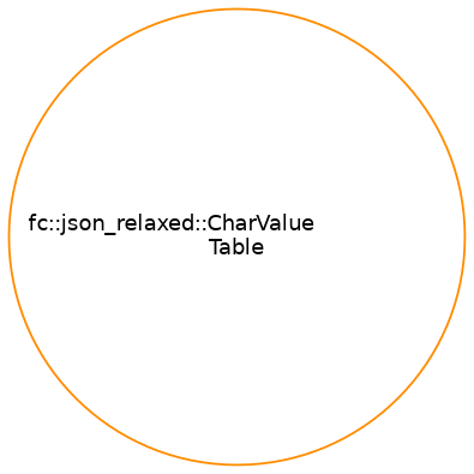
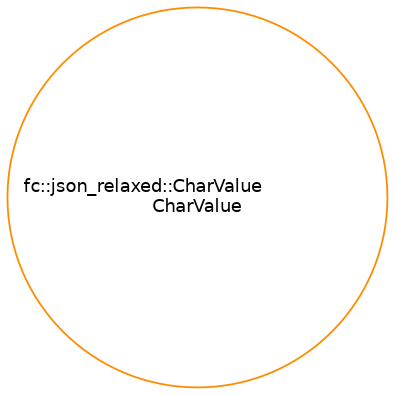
  digraph {
    rankdir=LR
-   n1 [color=darkorange fillcolor=white fontname=Helvetica fontsize=10 height=0.2 label="fc::json_relaxed::CharValue\lTable" shape=circle style=filled width=0.4]
+   n1 [color=darkorange fillcolor=white fontname=Helvetica fontsize=10 height=0.2 label="fc::json_relaxed::CharValue\lCharValue" shape=circle style=filled width=0.4]
  }
